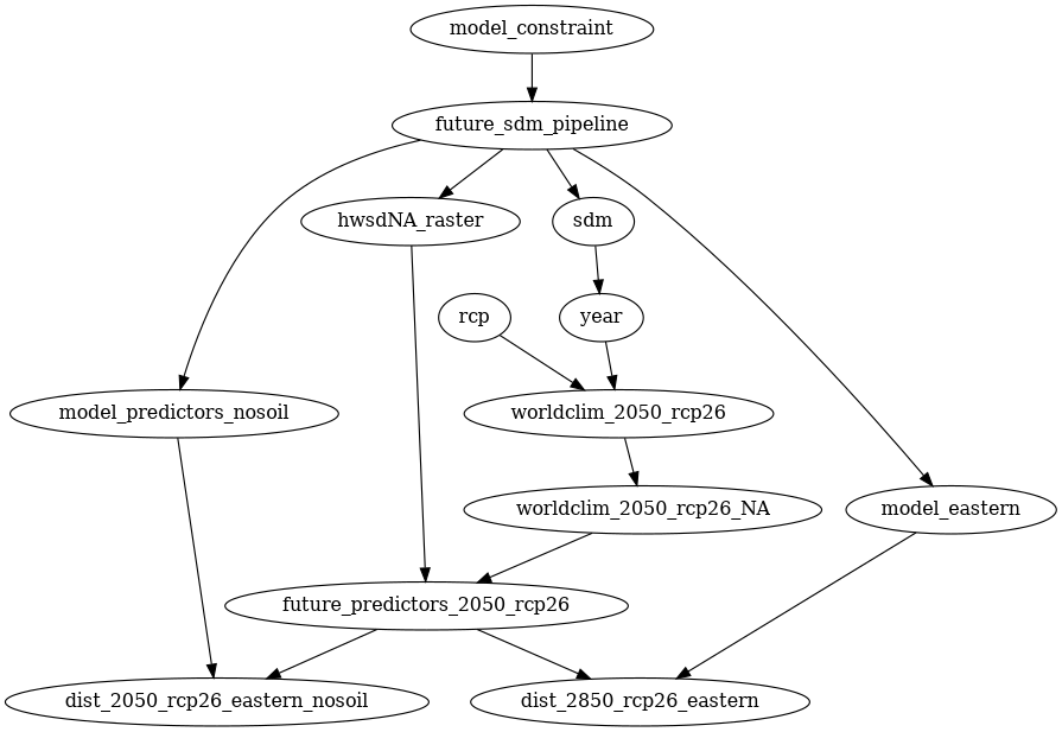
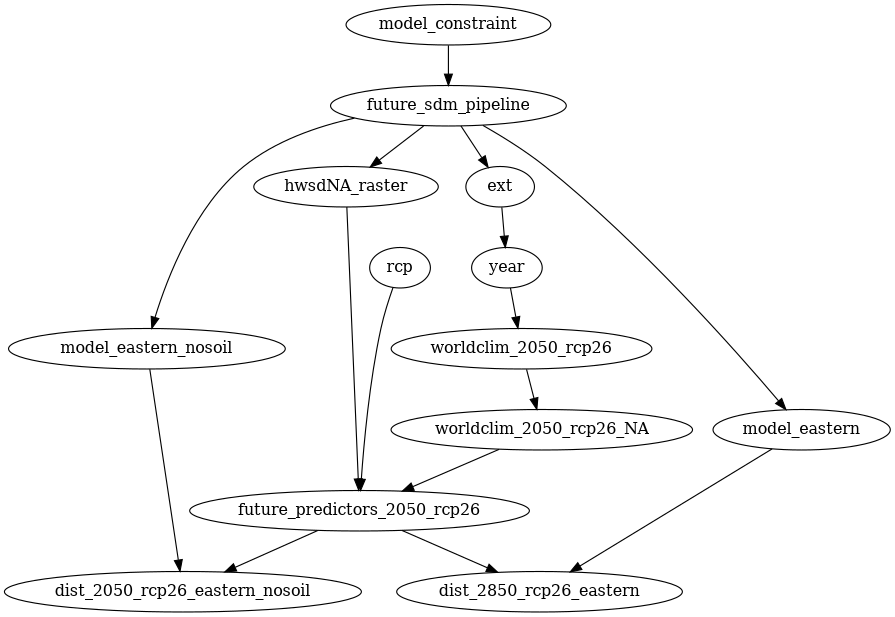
  digraph {
    n1 [expression="expression(TRUE)" label=model_constraint]
    n2 [expression="eval.Pipeline(read.Pipeline(paste0(pipeline_dir,'bombus_sdm.dot')),cachedir=cachedir, latlon_constraint=latlon_constraint)" label=future_sdm_pipeline]
-   ext [expression="bombus_sdm_pipeline['ext']" label=sdm]
+   ext [expression="bombus_sdm_pipeline['ext']"]
    hwsdNA_raster [expression="bombus_sdm_pipeline['hwsdNA_raster']"]
-   model_eastern_nosoil [expression="bombus_sdm_pipeline['model_eastern_nosoil']" label=model_predictors_nosoil]
+   model_eastern_nosoil [expression="bombus_sdm_pipeline['model_eastern_nosoil']"]
    model_eastern [expression="bombus_sdm_pipeline['model_eastern']"]
    year
    future_predictors_2050_rcp26 [expression="stack(worldclim_2050_rcp26_NA,hwsdNA_raster)"]
    dist_2050_rcp26_eastern_nosoil [function=predict progress="''"]
    n10 [function=predict label=dist_2850_rcp26_eastern progress="''"]
    worldclim_2050_rcp26_NA [function=crop y=ext]
    worldclim_2050_rcp26 [expression="rename_obj(getData(name='CMIP5',var='bio',res=10, model='BC', rcp=rcp, year=year), paste0('bio',c(1:19)))"]
    rcp
    n1 -> n2
    n2 -> ext
    n2 -> hwsdNA_raster
    n2 -> model_eastern_nosoil
    n2 -> model_eastern
    ext -> year
    hwsdNA_raster -> future_predictors_2050_rcp26
    model_eastern_nosoil -> dist_2050_rcp26_eastern_nosoil
    model_eastern -> n10
    year -> worldclim_2050_rcp26
    future_predictors_2050_rcp26 -> dist_2050_rcp26_eastern_nosoil
    future_predictors_2050_rcp26 -> n10
    worldclim_2050_rcp26_NA -> future_predictors_2050_rcp26
    worldclim_2050_rcp26 -> worldclim_2050_rcp26_NA
-   rcp -> worldclim_2050_rcp26
+   rcp -> future_predictors_2050_rcp26
  }
